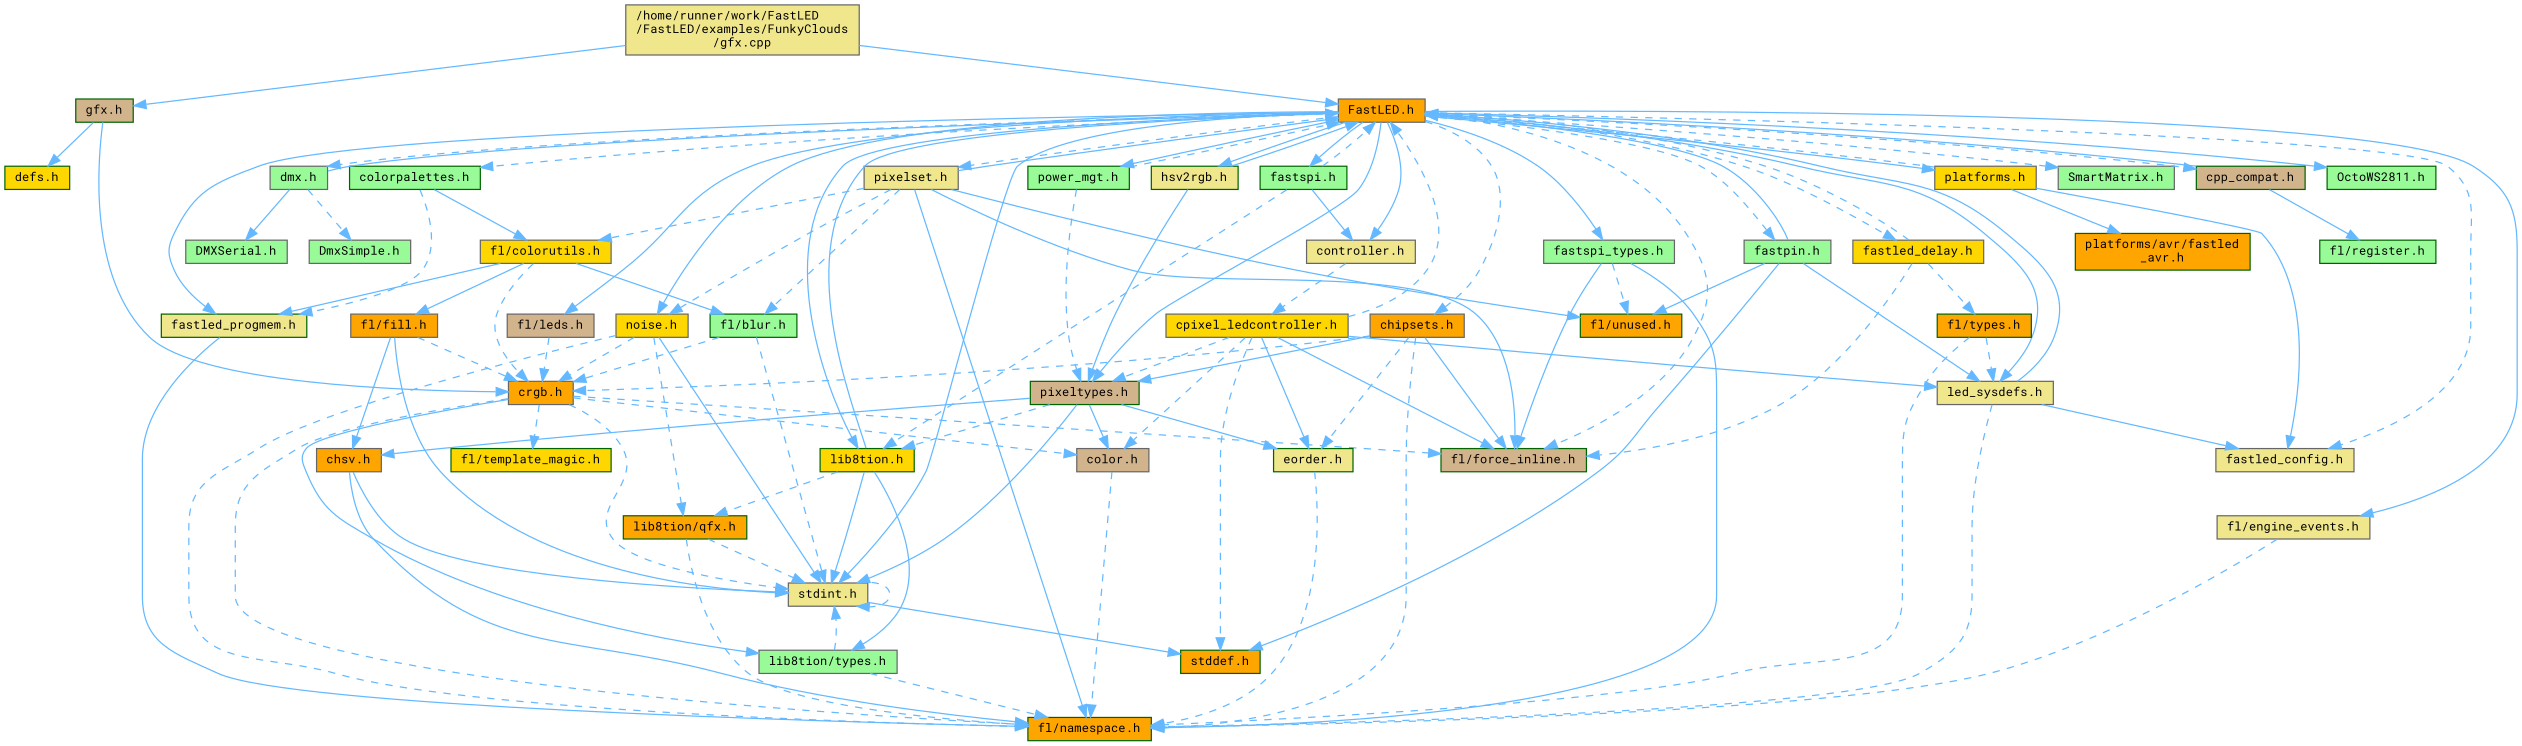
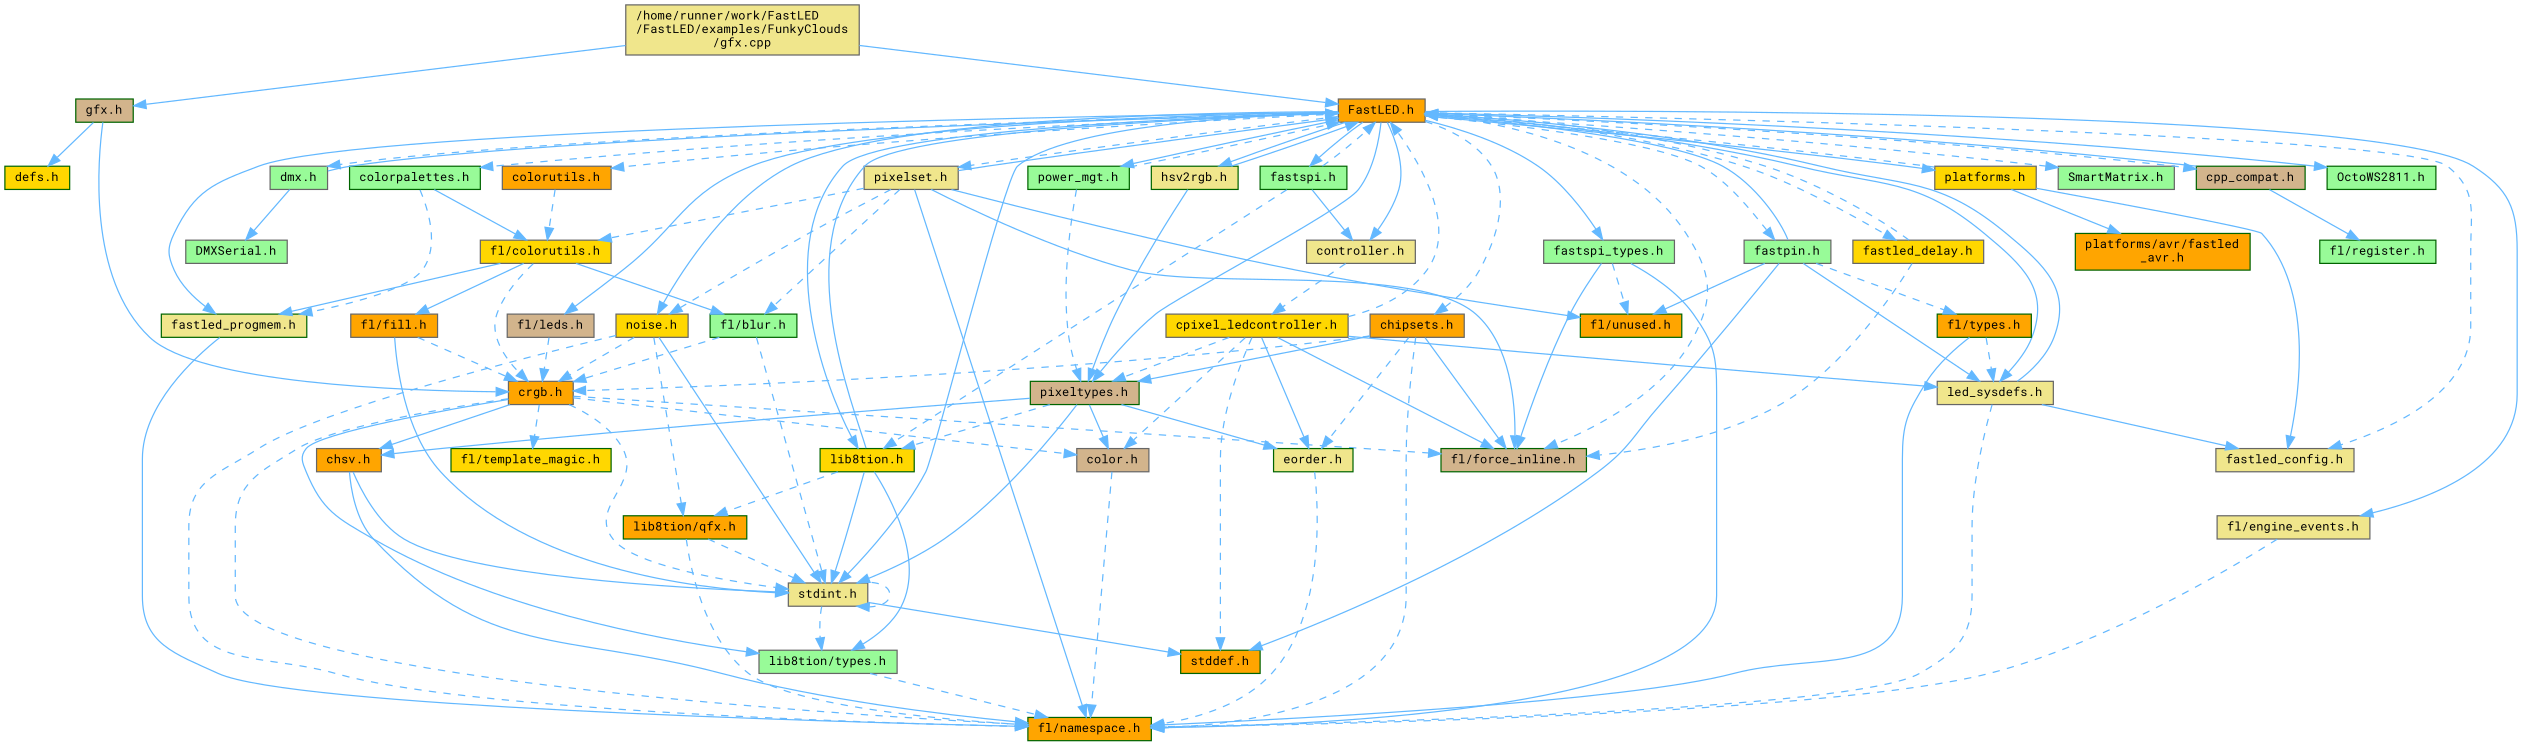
  digraph {
    fontname="Roboto Mono"
    node [color=gray40 fillcolor=palegreen fontname="Roboto Mono" fontsize=10 shape=box style=filled]
    edge [color=steelblue1 fontname="Roboto Mono" fontsize=10 labelfontname=Helvetica labelfontsize=10 style=solid]
    n1 [fillcolor=khaki fontcolor=black height=0.2 label="/home/runner/work/FastLED\l/FastLED/examples/FunkyClouds\l/gfx.cpp" width=0.4]
    n2 [color=darkgreen fillcolor=tan height=0.2 label="gfx.h" width=0.4]
    n3 [fillcolor=orange height=0.2 label="FastLED.h" width=0.4]
    n4 [color=darkgreen fillcolor=gold height=0.2 label="defs.h" width=0.4]
    n5 [fillcolor=orange height=0.2 label="crgb.h" width=0.4]
    n6 [fillcolor=khaki height=0.2 label="stdint.h" width=0.4]
    n7 [color=darkgreen fillcolor=tan height=0.2 label="fl/force_inline.h" width=0.4]
    n8 [height=0.2 label="SmartMatrix.h" width=0.4]
    n9 [color=darkgreen height=0.2 label="OctoWS2811.h" width=0.4]
    n10 [color=darkgreen fillcolor=tan height=0.2 label="cpp_compat.h" width=0.4]
    n11 [fillcolor=khaki height=0.2 label="fastled_config.h" width=0.4]
    n12 [fillcolor=khaki height=0.2 label="led_sysdefs.h" width=0.4]
    n13 [fillcolor=gold height=0.2 label="fastled_delay.h" width=0.4]
    n14 [fillcolor=khaki height=0.2 label="controller.h" width=0.4]
    n15 [color=darkgreen fillcolor=tan height=0.2 label="pixeltypes.h" width=0.4]
    n16 [color=darkgreen fillcolor=gold height=0.2 label="lib8tion.h" width=0.4]
    n17 [height=0.2 label="fastpin.h" width=0.4]
    n18 [height=0.2 label="fastspi_types.h" width=0.4]
    n19 [height=0.2 label="dmx.h" width=0.4]
    n20 [fillcolor=gold height=0.2 label="platforms.h" width=0.4]
    n21 [color=darkgreen fillcolor=khaki height=0.2 label="fastled_progmem.h" width=0.4]
    n22 [color=darkgreen fillcolor=khaki height=0.2 label="hsv2rgb.h" width=0.4]
+   n23 [fillcolor=orange height=0.2 label="colorutils.h" width=0.4]
    n24 [fillcolor=khaki height=0.2 label="pixelset.h" width=0.4]
    n25 [color=darkgreen height=0.2 label="colorpalettes.h" width=0.4]
    n26 [fillcolor=gold height=0.2 label="noise.h" width=0.4]
    n27 [color=darkgreen height=0.2 label="power_mgt.h" width=0.4]
    n28 [color=darkgreen height=0.2 label="fastspi.h" width=0.4]
    n29 [fillcolor=orange height=0.2 label="chipsets.h" width=0.4]
    n30 [fillcolor=khaki height=0.2 label="fl/engine_events.h" width=0.4]
    n31 [fillcolor=tan height=0.2 label="fl/leds.h" width=0.4]
    n32 [fillcolor=orange height=0.2 label="chsv.h" width=0.4]
    n33 [color=darkgreen fillcolor=orange height=0.2 label="fl/namespace.h" width=0.4]
    n34 [fillcolor=tan height=0.2 label="color.h" width=0.4]
    n35 [height=0.2 label="lib8tion/types.h" width=0.4]
    n36 [color=darkgreen fillcolor=gold height=0.2 label="fl/template_magic.h" width=0.4]
    n37 [color=darkgreen fillcolor=orange height=0.2 label="stddef.h" width=0.4]
    n38 [color=darkgreen height=0.2 label="fl/register.h" width=0.4]
    n39 [color=darkgreen fillcolor=orange height=0.2 label="fl/types.h" width=0.4]
    n40 [fillcolor=gold height=0.2 label="cpixel_ledcontroller.h" width=0.4]
    n41 [color=darkgreen fillcolor=khaki height=0.2 label="eorder.h" width=0.4]
    n42 [color=darkgreen fillcolor=orange height=0.2 label="lib8tion/qfx.h" width=0.4]
    n43 [color=darkgreen fillcolor=orange height=0.2 label="fl/unused.h" width=0.4]
-   n44 [height=0.2 label="DmxSimple.h" width=0.4]
    n45 [height=0.2 label="DMXSerial.h" width=0.4]
    n46 [color=darkgreen fillcolor=orange height=0.2 label="platforms/avr/fastled\l_avr.h" width=0.4]
    n47 [fillcolor=gold height=0.2 label="fl/colorutils.h" width=0.4]
    n48 [color=darkgreen height=0.2 label="fl/blur.h" width=0.4]
    n49 [fillcolor=orange height=0.2 label="fl/fill.h" width=0.4]
    n1 -> n2
    n1 -> n3
    n2 -> n4
    n2 -> n5
    n3 -> n6
    n3 -> n7 [style=dashed]
    n3 -> n8 [style=dashed]
    n3 -> n9
    n3 -> n10 [style=dashed]
    n3 -> n11 [style=dashed]
    n3 -> n12
    n3 -> n13 [style=dashed]
    n3 -> n14
    n3 -> n15
    n3 -> n16
    n3 -> n17 [style=dashed]
    n3 -> n18
    n3 -> n19 [style=dashed]
    n3 -> n20
    n3 -> n21
    n3 -> n22
+   n3 -> n23 [style=dashed]
    n3 -> n24 [style=dashed]
    n3 -> n25 [style=dashed]
    n3 -> n26
    n3 -> n27
    n3 -> n28
    n3 -> n29 [style=dashed]
    n3 -> n30
    n3 -> n31
    n5 -> n6 [style=dashed]
    n5 -> n7 [style=dashed]
-   n49 -> n32
+   n5 -> n32
    n5 -> n33 [style=dashed]
    n5 -> n34 [style=dashed]
    n5 -> n35
    n5 -> n36 [style=dashed]
    n6 -> n6 [style=dashed]
    n6 -> n37
    n10 -> n3
    n10 -> n38
    n12 -> n3
    n12 -> n11
    n12 -> n33 [style=dashed]
    n13 -> n3 [style=dashed]
    n13 -> n7 [style=dashed]
-   n13 -> n39 [style=dashed]
+   n17 -> n39 [style=dashed]
    n14 -> n40 [style=dashed]
    n15 -> n6
    n15 -> n16 [style=dashed]
    n15 -> n32
    n15 -> n34
    n15 -> n41
    n16 -> n3
    n16 -> n6
    n16 -> n35
    n16 -> n42 [style=dashed]
    n17 -> n3
    n17 -> n12
    n17 -> n37
    n17 -> n43
    n18 -> n7
    n18 -> n33
    n18 -> n43 [style=dashed]
    n19 -> n3
-   n19 -> n44 [style=dashed]
    n19 -> n45
    n20 -> n3 [style=dashed]
    n20 -> n11
    n20 -> n46
    n21 -> n33
    n22 -> n3
    n22 -> n15
+   n23 -> n47 [style=dashed]
    n24 -> n3
    n24 -> n7
    n24 -> n26 [style=dashed]
    n24 -> n33
    n24 -> n43
    n24 -> n47 [style=dashed]
    n24 -> n48 [style=dashed]
    n25 -> n21 [style=dashed]
    n25 -> n47
    n26 -> n5 [style=dashed]
    n26 -> n6
    n26 -> n33 [style=dashed]
    n26 -> n42 [style=dashed]
    n27 -> n3 [style=dashed]
    n27 -> n15 [style=dashed]
    n28 -> n3 [style=dashed]
    n28 -> n14
    n28 -> n16 [style=dashed]
    n29 -> n5 [style=dashed]
    n29 -> n7
    n29 -> n15
    n29 -> n33 [style=dashed]
    n29 -> n41 [style=dashed]
    n30 -> n33 [style=dashed]
    n31 -> n5 [style=dashed]
    n32 -> n6
    n32 -> n33
    n34 -> n33 [style=dashed]
-   n35 -> n6 [style=dashed]
+   n6 -> n35 [style=dashed]
    n35 -> n33 [style=dashed]
    n39 -> n12 [style=dashed]
-   n39 -> n33 [style=dashed]
+   n39 -> n33
    n40 -> n3 [style=dashed]
    n40 -> n7
    n40 -> n12
    n40 -> n15 [style=dashed]
    n40 -> n34 [style=dashed]
    n40 -> n37 [style=dashed]
    n40 -> n41
    n41 -> n33 [style=dashed]
    n42 -> n6 [style=dashed]
    n42 -> n33 [style=dashed]
    n47 -> n5 [style=dashed]
    n47 -> n21
    n47 -> n48
    n47 -> n49
    n48 -> n5 [style=dashed]
    n48 -> n6 [style=dashed]
    n49 -> n5 [style=dashed]
    n49 -> n6
  }
